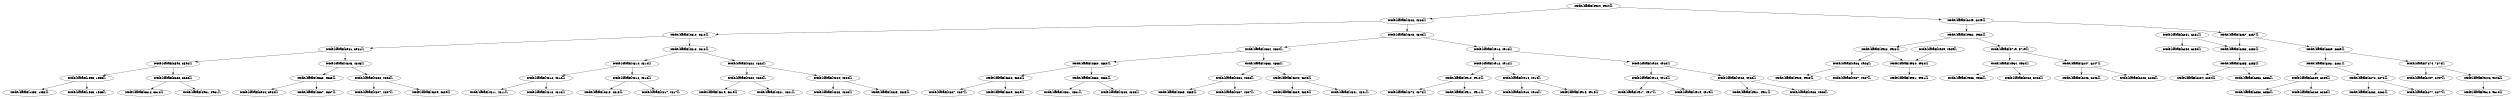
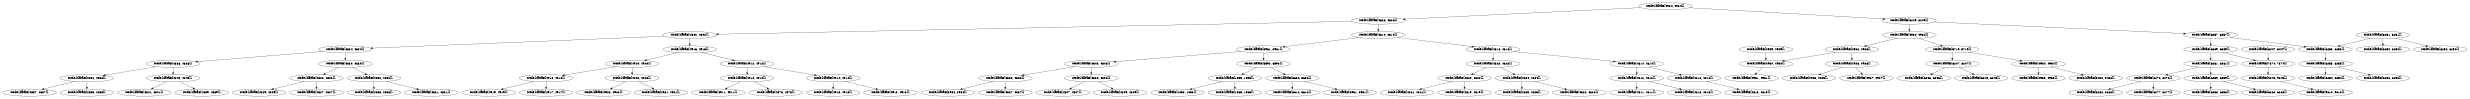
  digraph {
    n1 [label="Node{data=[4924, 4924]}"]
    n2 [label="Node{data=[4826, 4826]}"]
    n3 [label="Node{data=[6249, 6249]}"]
    n4 [label="Node{data=[4810, 4810]}"]
    n5 [label="Node{data=[4842, 4842]}"]
    n6 [label="Node{data=[4932, 4932]}"]
    n7 [label="Node{data=[6257, 6257]}"]
    n8 [label="Node{data=[3981, 3981]}"]
    n9 [label="Node{data=[4818, 4818]}"]
    n10 [label="Node{data=[4834, 4834]}"]
    n11 [label="Node{data=[4916, 4916]}"]
    n12 [label="Node{data=[3592, 3592]}"]
    n13 [label="Node{data=[4643, 4643]}"]
    n14 [label="Node{data=[4814, 4814]}"]
    n15 [label="Node{data=[4822, 4822]}"]
    n16 [label="Node{data=[1555, 1555]}"]
    n17 [label="Node{data=[3632, 3632]}"]
    n18 [label="Node{data=[4363, 4363]}"]
    n19 [label="Node{data=[4808, 4808]}"]
    n20 [label="Node{data=[1053, 1053]}"]
    n21 [label="Node{data=[1565, 1565]}"]
    n22 [label="Node{data=[3612, 3612]}"]
    n23 [label="Node{data=[3931, 3931]}"]
    n24 [label="Node{data=[3984, 3984]}"]
    n25 [label="Node{data=[4367, 4367]}"]
    n26 [label="Node{data=[4807, 4807]}"]
    n27 [label="Node{data=[4809, 4809]}"]
    n28 [label="Node{data=[4812, 4812]}"]
    n29 [label="Node{data=[4816, 4816]}"]
    n30 [label="Node{data=[4820, 4820]}"]
    n31 [label="Node{data=[4824, 4824]}"]
    n32 [label="Node{data=[4811, 4811]}"]
    n33 [label="Node{data=[4813, 4813]}"]
    n34 [label="Node{data=[4815, 4815]}"]
-   n35 [label="Node{data=[4817, 4817]}"]
    n36 [label="Node{data=[4819, 4819]}"]
    n37 [label="Node{data=[4821, 4821]}"]
    n38 [label="Node{data=[4823, 4823]}"]
    n39 [label="Node{data=[4825, 4825]}"]
    n40 [label="Node{data=[4830, 4830]}"]
    n41 [label="Node{data=[4838, 4838]}"]
    n42 [label="Node{data=[4912, 4912]}"]
    n43 [label="Node{data=[4920, 4920]}"]
    n44 [label="Node{data=[4828, 4828]}"]
    n45 [label="Node{data=[4832, 4832]}"]
    n46 [label="Node{data=[4836, 4836]}"]
    n47 [label="Node{data=[4840, 4840]}"]
    n48 [label="Node{data=[4827, 4827]}"]
    n49 [label="Node{data=[4829, 4829]}"]
    n50 [label="Node{data=[4831, 4831]}"]
    n51 [label="Node{data=[4833, 4833]}"]
    n52 [label="Node{data=[4835, 4835]}"]
    n53 [label="Node{data=[4837, 4837]}"]
    n54 [label="Node{data=[4839, 4839]}"]
    n55 [label="Node{data=[4841, 4841]}"]
    n56 [label="Node{data=[4910, 4910]}"]
    n57 [label="Node{data=[4914, 4914]}"]
    n58 [label="Node{data=[4918, 4918]}"]
    n59 [label="Node{data=[4922, 4922]}"]
    n60 [label="Node{data=[4878, 4878]}"]
    n61 [label="Node{data=[4911, 4911]}"]
    n62 [label="Node{data=[4913, 4913]}"]
    n63 [label="Node{data=[4915, 4915]}"]
    n64 [label="Node{data=[4917, 4917]}"]
    n65 [label="Node{data=[4919, 4919]}"]
    n66 [label="Node{data=[4921, 4921]}"]
    n67 [label="Node{data=[4923, 4923]}"]
    n68 [label="Node{data=[4928, 4928]}"]
    n69 [label="Node{data=[5719, 5719]}"]
    n70 [label="Node{data=[6253, 6253]}"]
    n71 [label="Node{data=[6389, 6389]}"]
    n72 [label="Node{data=[4926, 4926]}"]
    n73 [label="Node{data=[4930, 4930]}"]
    n74 [label="Node{data=[4934, 4934]}"]
    n75 [label="Node{data=[6247, 6247]}"]
    n76 [label="Node{data=[4925, 4925]}"]
    n77 [label="Node{data=[4927, 4927]}"]
    n78 [label="Node{data=[4931, 4931]}"]
    n79 [label="Node{data=[4929, 4929]}"]
    n80 [label="Node{data=[4933, 4933]}"]
    n81 [label="Node{data=[5422, 5422]}"]
    n82 [label="Node{data=[6246, 6246]}"]
    n83 [label="Node{data=[6248, 6248]}"]
    n84 [label="Node{data=[6255, 6255]}"]
    n85 [label="Node{data=[6261, 6261]}"]
    n86 [label="Node{data=[7374, 7374]}"]
    n87 [label="Node{data=[6251, 6251]}"]
    n88 [label="Node{data=[6250, 6250]}"]
+   n89 [label="Node{data=[6252, 6252]}"]
    n90 [label="Node{data=[6254, 6254]}"]
    n91 [label="Node{data=[6256, 6256]}"]
    n92 [label="Node{data=[6259, 6259]}"]
    n93 [label="Node{data=[6272, 6272]}"]
    n94 [label="Node{data=[6447, 6447]}"]
    n95 [label="Node{data=[9246, 9246]}"]
    n96 [label="Node{data=[6258, 6258]}"]
    n97 [label="Node{data=[6260, 6260]}"]
    n98 [label="Node{data=[6262, 6262]}"]
    n99 [label="Node{data=[6277, 6277]}"]
    n100 [label="Node{data=[9610, 9610]}"]
    n1 -> n2
    n1 -> n3
    n2 -> n4
    n2 -> n5
    n3 -> n6
    n3 -> n7
    n4 -> n8
    n4 -> n9
    n5 -> n10
    n5 -> n11
    n6 -> n68
    n6 -> n69
    n7 -> n70
    n7 -> n71
    n8 -> n12
    n8 -> n13
    n9 -> n14
    n9 -> n15
    n10 -> n40
    n10 -> n41
    n11 -> n42
    n11 -> n43
    n12 -> n16
    n12 -> n17
    n13 -> n18
    n13 -> n19
    n14 -> n28
    n14 -> n29
    n15 -> n30
    n15 -> n31
    n16 -> n20
    n16 -> n21
    n17 -> n22
    n17 -> n23
    n18 -> n24
    n18 -> n25
    n19 -> n26
    n19 -> n27
    n28 -> n32
    n28 -> n33
    n29 -> n34
-   n29 -> n35
    n30 -> n36
    n30 -> n37
    n31 -> n38
    n31 -> n39
    n40 -> n44
    n40 -> n45
    n41 -> n46
    n41 -> n47
    n42 -> n56
    n42 -> n57
    n43 -> n58
    n43 -> n59
    n44 -> n48
    n44 -> n49
    n45 -> n50
    n45 -> n51
    n46 -> n52
    n46 -> n53
    n47 -> n54
    n47 -> n55
    n56 -> n60
    n56 -> n61
    n57 -> n62
    n57 -> n63
    n58 -> n64
    n58 -> n65
    n59 -> n66
    n59 -> n67
    n68 -> n72
    n68 -> n73
    n69 -> n74
    n69 -> n75
    n70 -> n84
    n71 -> n85
    n71 -> n86
    n72 -> n76
    n72 -> n77
    n73 -> n78
    n74 -> n80
    n74 -> n81
    n75 -> n82
    n75 -> n83
    n79 -> n73
    n84 -> n90
    n84 -> n91
    n85 -> n92
    n85 -> n93
-   n86 -> n94
+   n94 -> n86
    n86 -> n95
    n87 -> n70
    n87 -> n88
+   n87 -> n89
    n92 -> n96
    n92 -> n97
    n93 -> n98
    n93 -> n99
    n95 -> n100
  }
